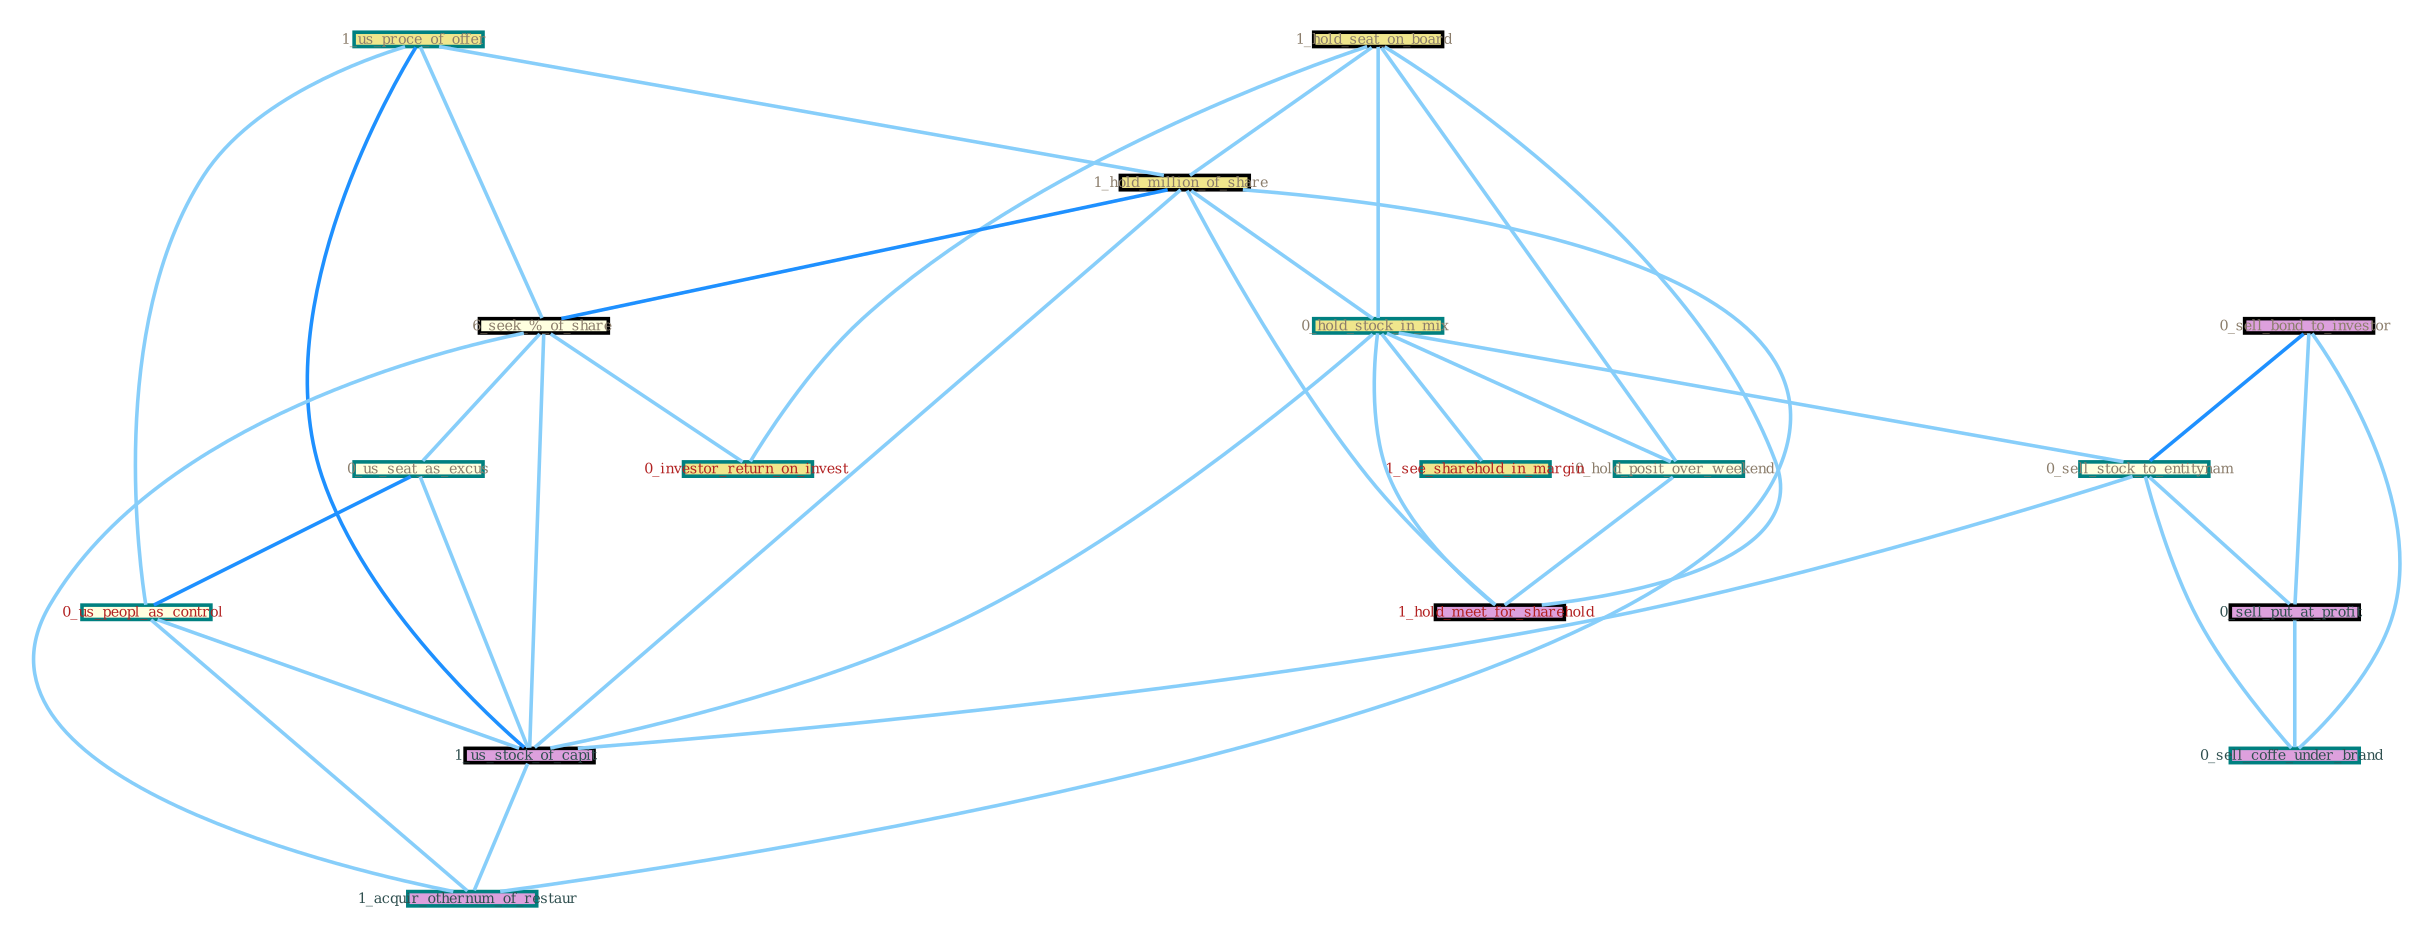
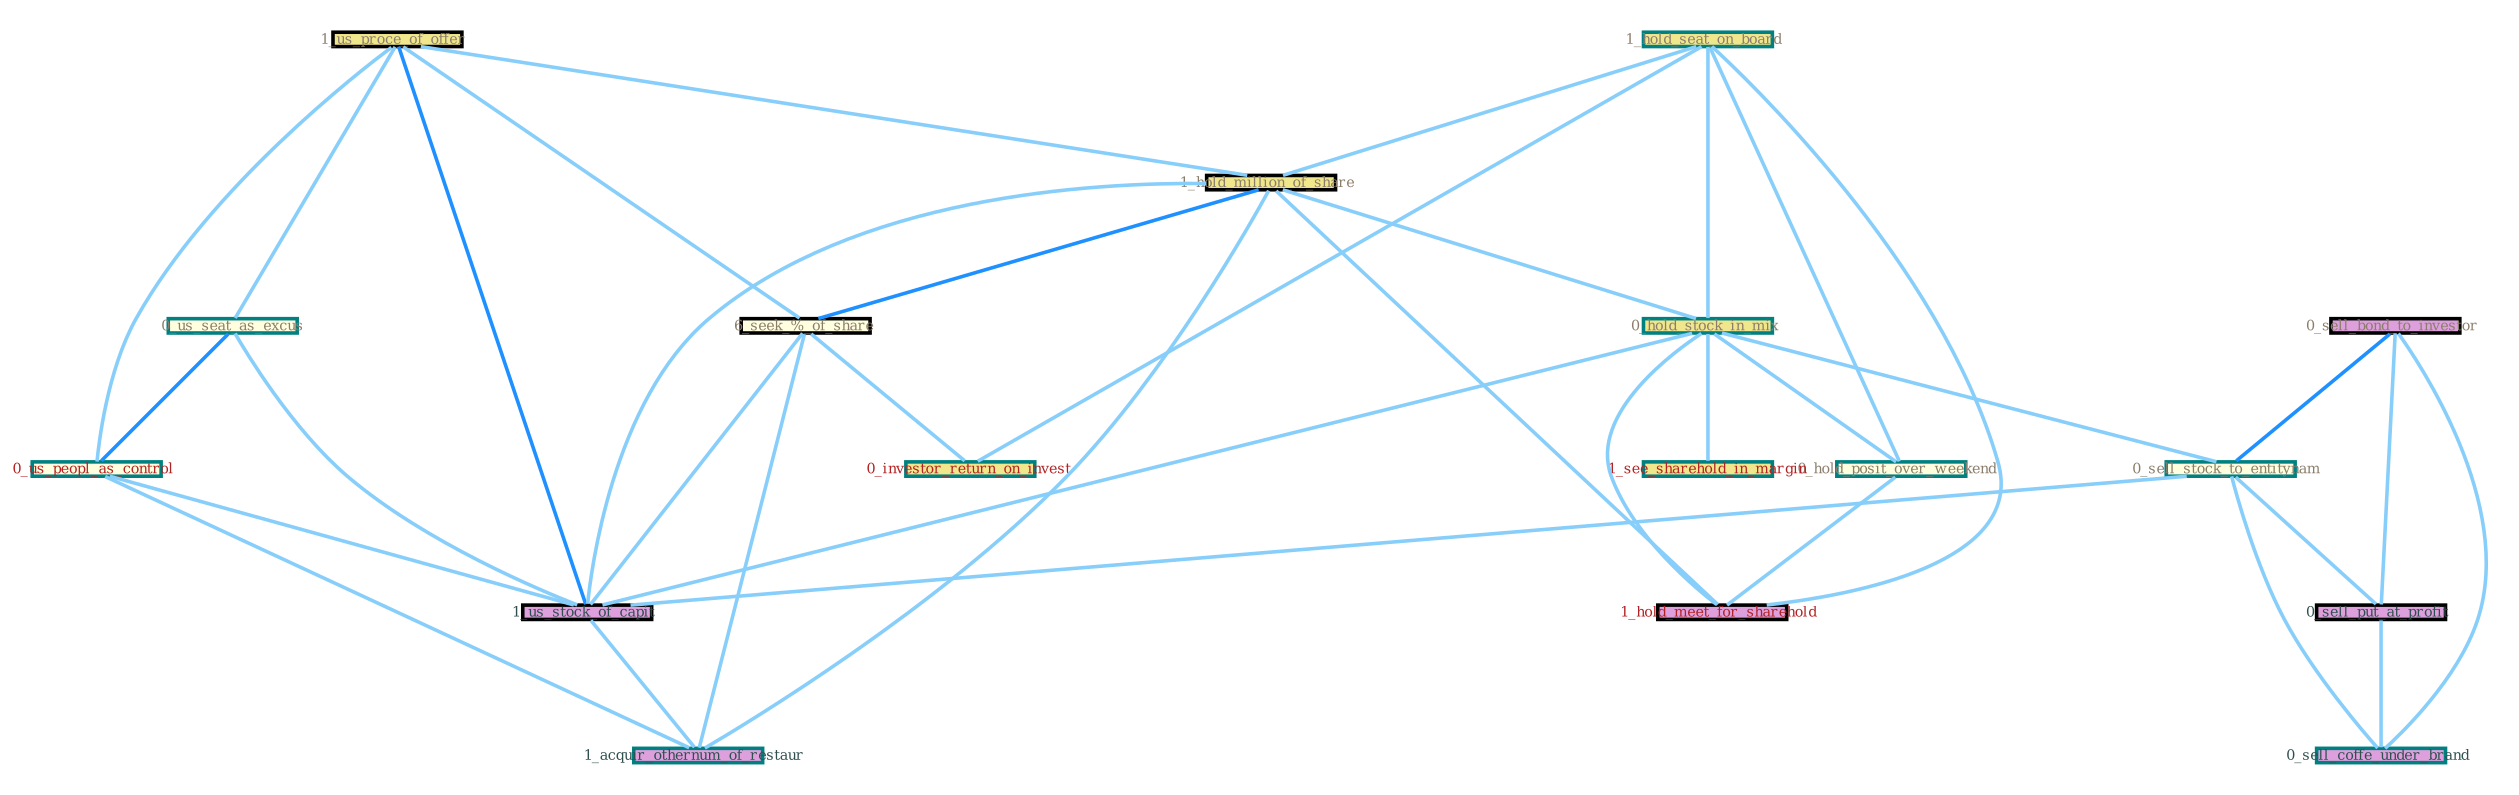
  graph {
    node [color=teal fillcolor=khaki fixedsize=true fontcolor="#8b7d6b" fontsize=4 shape=polygon style=filled]
    edge [color="#87cefa" w=1]
-   "1_us_proce_of_offer " [height=.06 width=.5]
-   "1_hold_seat_on_board " [color=black height=.06 width=.5]
+   "1_us_proce_of_offer " [color=black height=.06 width=.5]
+   "1_hold_seat_on_board " [height=.06 width=.5]
    "1_hold_million_of_share " [color=black height=.06 width=.5]
    "0_hold_stock_in_mix " [height=.06 width=.5]
    "0_sell_bond_to_investor " [color=black fillcolor=plum height=.06 width=.5]
    "0_hold_posit_over_weekend " [fillcolor=lightyellow height=.06 width=.5]
    n7 [fillcolor=lightyellow height=.06 label="0_us_seat_as_excus" width=.5]
    "0_sell_stock_to_entitynam " [fillcolor=lightyellow height=.06 width=.5]
    n9 [color=black fillcolor=lightyellow height=.06 label="6_seek_%_of_share" width=.5]
    "0_us_peopl_as_control " [fillcolor=lightyellow fontcolor="#b22222" height=.06 width=.5]
    n11 [fontcolor="#b22222" height=.06 label="0_investor_return_on_invest" width=.5]
    n12 [fontcolor="#b22222" height=.06 label="1_see_sharehold_in_margin" width=.5]
    "1_hold_meet_for_sharehold " [color=black fillcolor=plum fontcolor="#b22222" height=.06 width=.5]
    "1_us_stock_of_capit " [color=black fillcolor=plum fontcolor="#2f4f4f" height=.06 width=.5]
    "1_acquir_othernum_of_restaur " [fillcolor=plum fontcolor="#2f4f4f" height=.06 width=.5]
    "0_sell_put_at_profit " [color=black fillcolor=plum fontcolor="#2f4f4f" height=.06 width=.5]
    "0_sell_coffe_under_brand " [fillcolor=plum fontcolor="#2f4f4f" height=.06 width=.5]
    subgraph sub_1 {
      "1_us_proce_of_offer "
      "1_hold_seat_on_board "
      "1_hold_million_of_share "
      "0_hold_stock_in_mix "
      "0_sell_bond_to_investor "
      "0_hold_posit_over_weekend "
      n7
      "0_sell_stock_to_entitynam "
      n9
    }
    subgraph sub_2 {
      "0_us_peopl_as_control "
      n11
      n12
      "1_hold_meet_for_sharehold "
    }
    "1_us_proce_of_offer " -- "1_hold_million_of_share "
-   n9 -- n7
+   "1_us_proce_of_offer " -- n7
    "1_us_proce_of_offer " -- n9
    "1_us_proce_of_offer " -- "0_us_peopl_as_control "
    "1_us_proce_of_offer " -- "1_us_stock_of_capit " [color="#1e90ff" w=2]
    "1_hold_seat_on_board " -- "1_hold_million_of_share "
    "1_hold_seat_on_board " -- "0_hold_stock_in_mix "
    "1_hold_seat_on_board " -- "0_hold_posit_over_weekend "
    "1_hold_seat_on_board " -- n11
    "1_hold_seat_on_board " -- "1_hold_meet_for_sharehold "
    "1_hold_million_of_share " -- "0_hold_stock_in_mix "
    "1_hold_million_of_share " -- n9 [color="#1e90ff" w=2]
    "1_hold_million_of_share " -- "1_hold_meet_for_sharehold "
    "1_hold_million_of_share " -- "1_us_stock_of_capit "
    "1_hold_million_of_share " -- "1_acquir_othernum_of_restaur "
    "0_hold_stock_in_mix " -- "0_hold_posit_over_weekend "
    "0_hold_stock_in_mix " -- "0_sell_stock_to_entitynam "
    "0_hold_stock_in_mix " -- n12
    "0_hold_stock_in_mix " -- "1_hold_meet_for_sharehold "
    "0_hold_stock_in_mix " -- "1_us_stock_of_capit "
    "0_sell_bond_to_investor " -- "0_sell_stock_to_entitynam " [color="#1e90ff" w=2]
    "0_sell_bond_to_investor " -- "0_sell_put_at_profit "
    "0_sell_bond_to_investor " -- "0_sell_coffe_under_brand "
    "0_hold_posit_over_weekend " -- "1_hold_meet_for_sharehold "
    n7 -- "0_us_peopl_as_control " [color="#1e90ff" w=2]
    n7 -- "1_us_stock_of_capit "
    "0_sell_stock_to_entitynam " -- "1_us_stock_of_capit "
    "0_sell_stock_to_entitynam " -- "0_sell_put_at_profit "
    "0_sell_stock_to_entitynam " -- "0_sell_coffe_under_brand "
    n9 -- n11
    n9 -- "1_us_stock_of_capit "
    n9 -- "1_acquir_othernum_of_restaur "
    "0_us_peopl_as_control " -- "1_us_stock_of_capit "
    "0_us_peopl_as_control " -- "1_acquir_othernum_of_restaur "
    "1_us_stock_of_capit " -- "1_acquir_othernum_of_restaur "
    "0_sell_put_at_profit " -- "0_sell_coffe_under_brand "
  }
